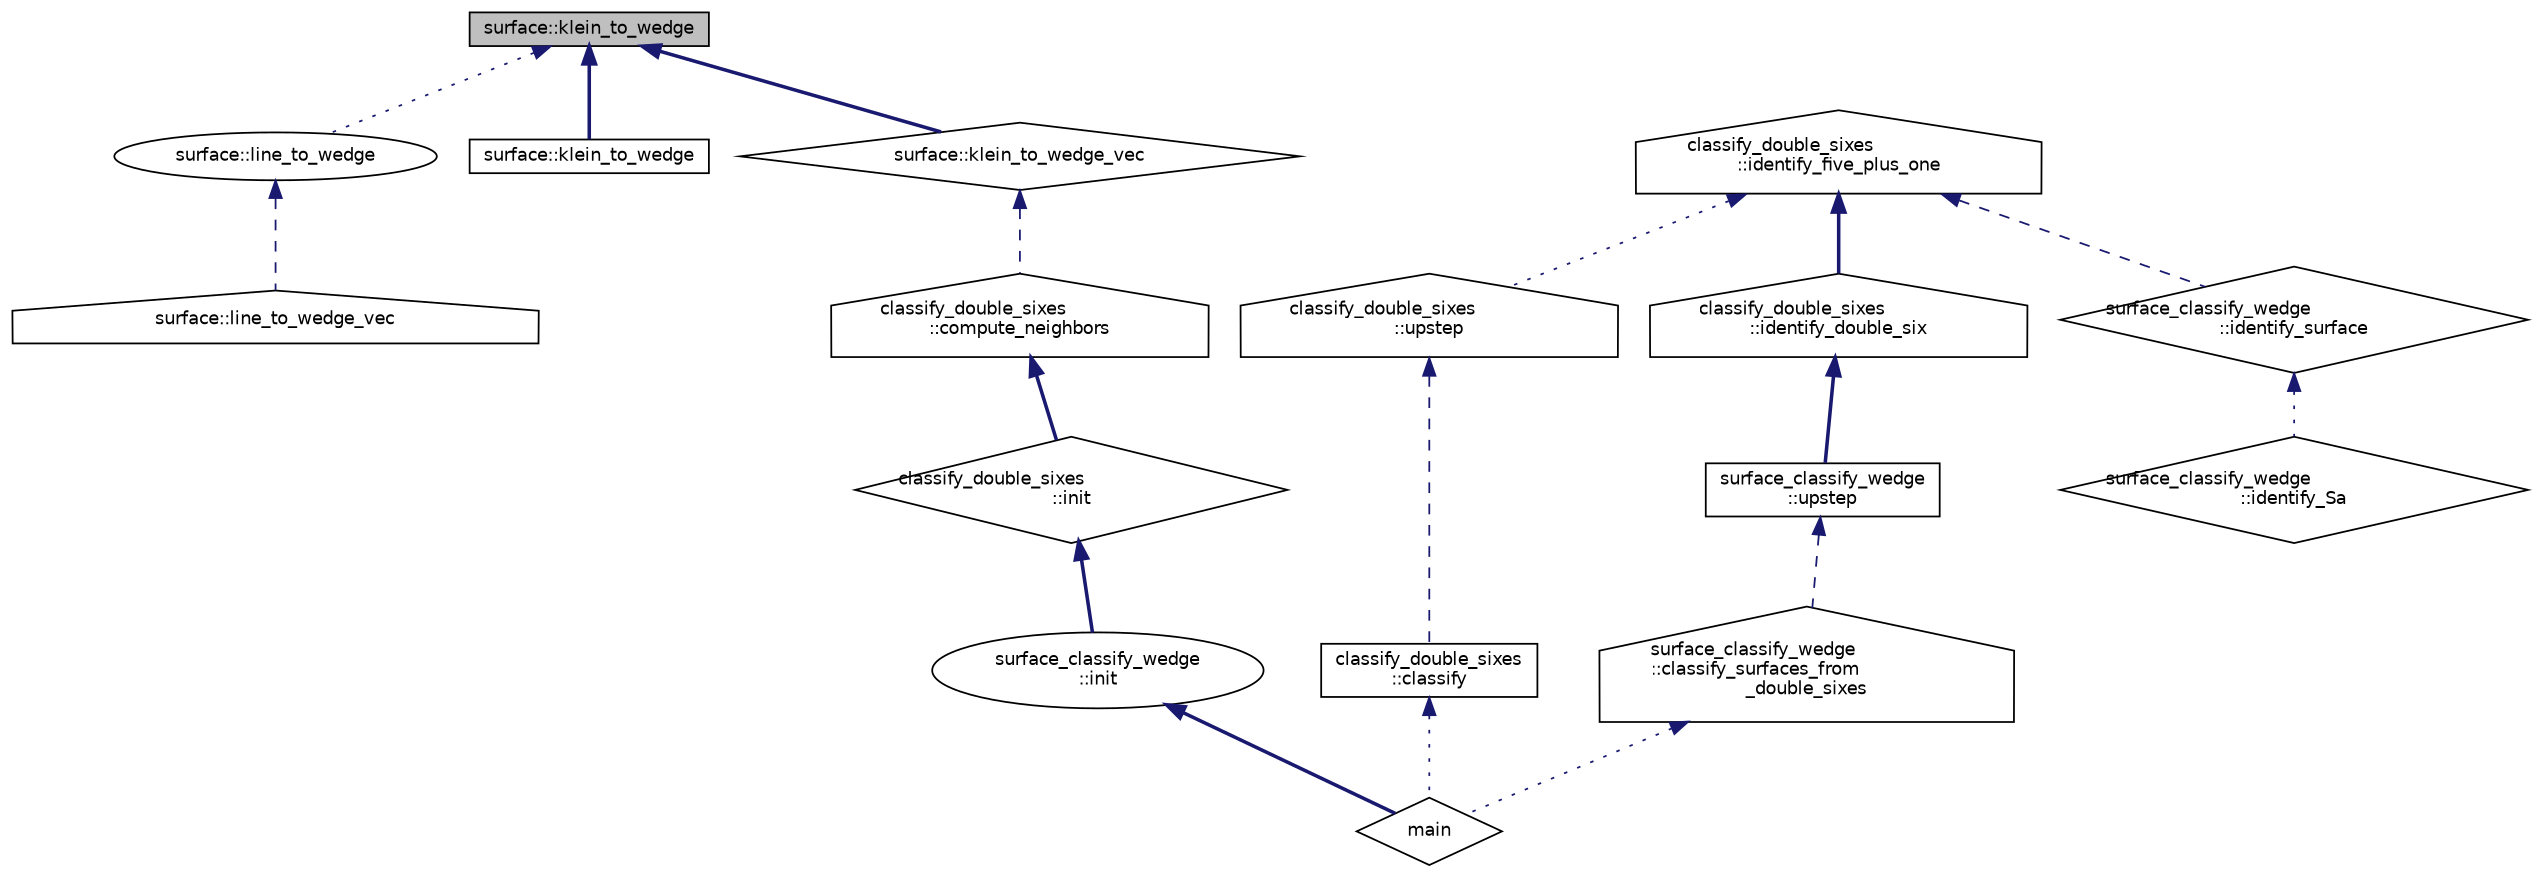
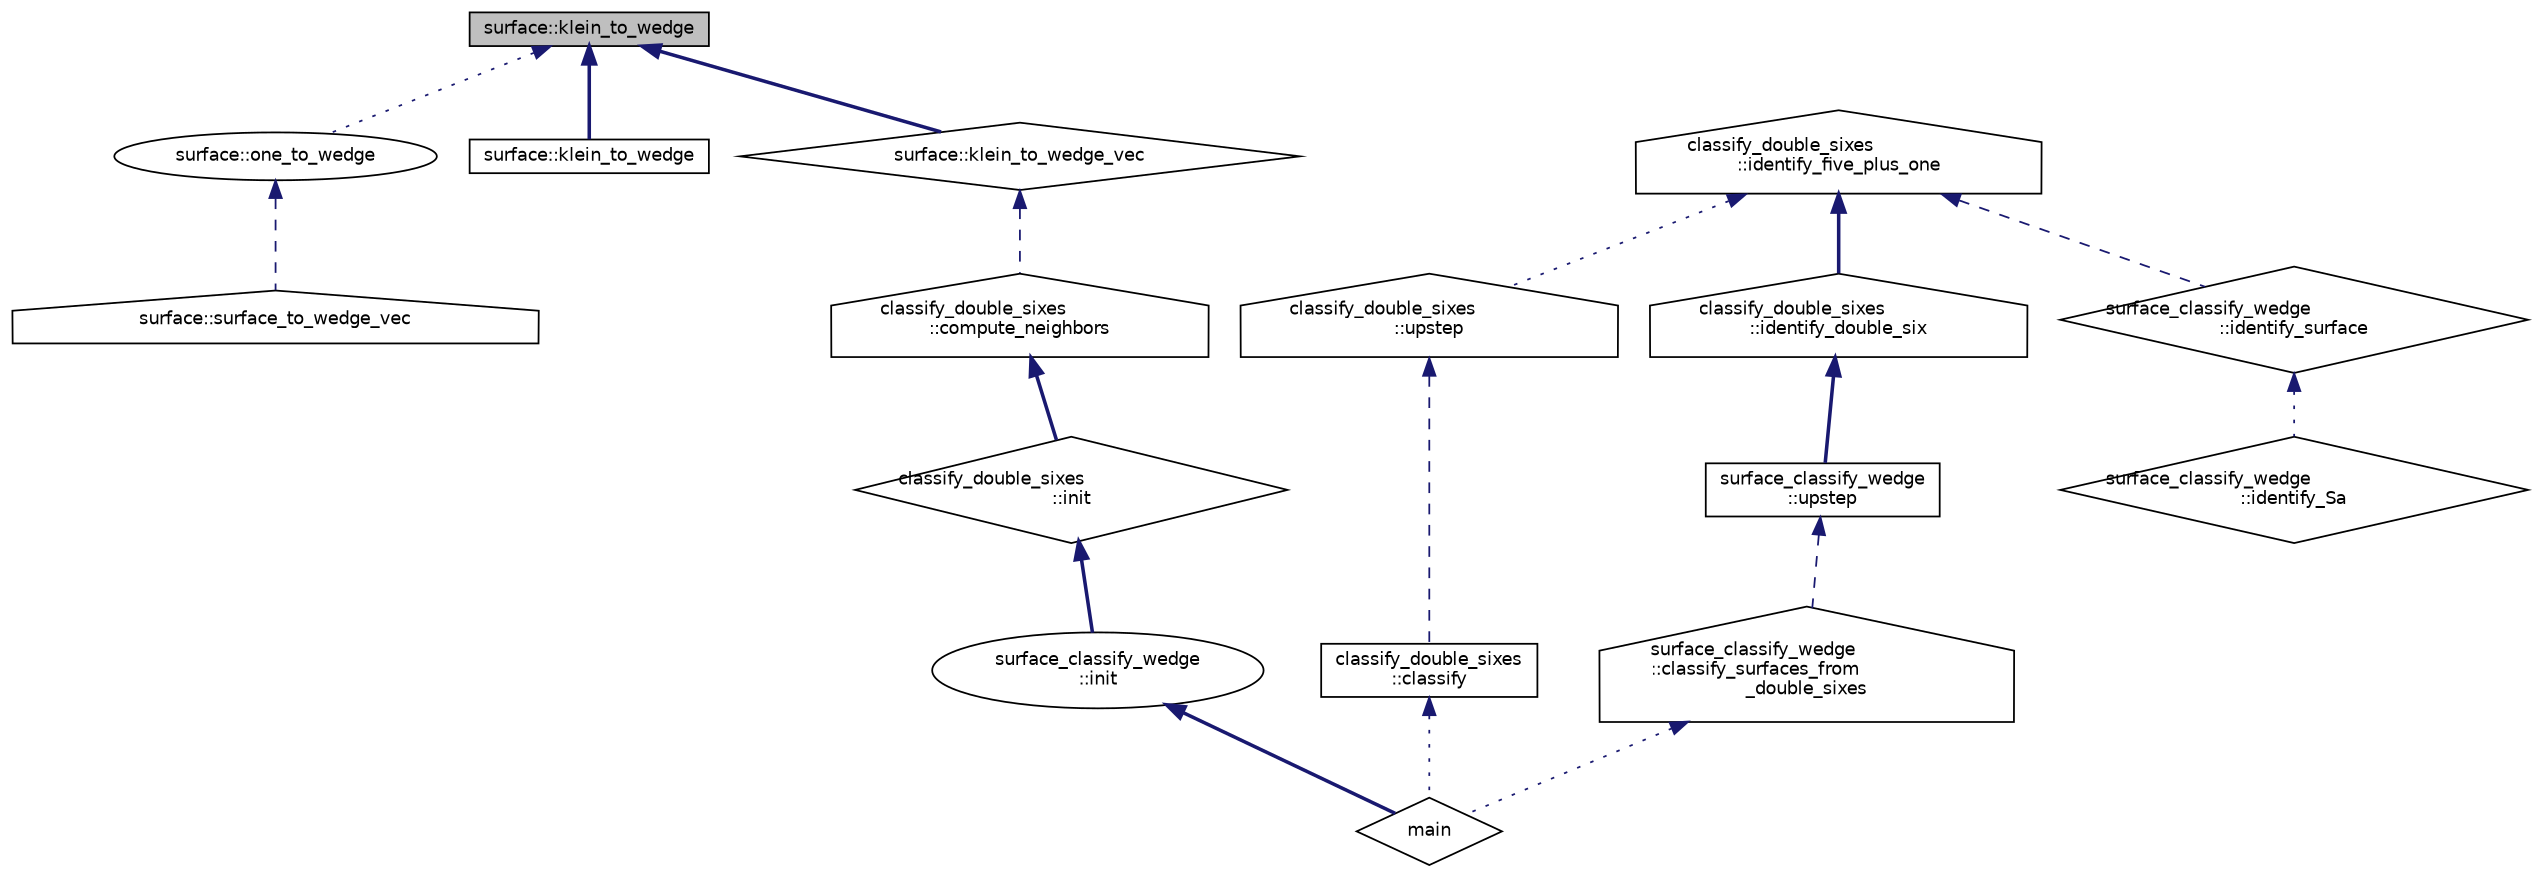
  digraph {
    rankdir=TB
    node [color=black fillcolor=white fontname=Helvetica fontsize=10 shape=house style=filled]
    edge [color=midnightblue dir=back fontname=Helvetica fontsize=10 labelfontname=Helvetica labelfontsize=10 style=bold]
    n1 [fillcolor=grey75 fontcolor=black height=0.2 label="surface::klein_to_wedge" shape=box width=0.4]
-   n2 [height=0.2 label="surface::line_to_wedge" shape=ellipse width=0.4]
+   n2 [height=0.2 label="surface::one_to_wedge" shape=ellipse width=0.4]
    n3 [height=0.2 label="surface::klein_to_wedge" shape=box width=0.4]
    n4 [height=0.2 label="surface::klein_to_wedge_vec" shape=diamond width=0.4]
-   n5 [height=0.2 label="surface::line_to_wedge_vec" width=0.4]
+   n5 [height=0.2 label="surface::surface_to_wedge_vec" width=0.4]
    n6 [height=0.2 label="classify_double_sixes\l::compute_neighbors" width=0.4]
    n7 [height=0.2 label="classify_double_sixes\l::identify_five_plus_one" width=0.4]
    n8 [height=0.2 label="classify_double_sixes\l::upstep" width=0.4]
    n9 [height=0.2 label="classify_double_sixes\l::identify_double_six" width=0.4]
    n10 [height=0.2 label="surface_classify_wedge\l::identify_surface" shape=diamond width=0.4]
    n11 [height=0.2 label="classify_double_sixes\l::classify" shape=box width=0.4]
    n12 [height=0.2 label="surface_classify_wedge\l::upstep" shape=box width=0.4]
    n13 [height=0.2 label="surface_classify_wedge\l::identify_Sa" shape=diamond width=0.4]
    n14 [height=0.2 label=main shape=diamond width=0.4]
    n15 [height=0.2 label="surface_classify_wedge\l::classify_surfaces_from\l_double_sixes" width=0.4]
    n16 [height=0.2 label="classify_double_sixes\l::init" shape=diamond width=0.4]
    n17 [height=0.2 label="surface_classify_wedge\l::init" shape=ellipse width=0.4]
    n1 -> n2 [style=dotted]
    n1 -> n3
    n1 -> n4
    n2 -> n5 [style=dashed]
    n4 -> n6 [style=dashed]
    n6 -> n16
    n7 -> n8 [style=dotted]
    n7 -> n9
    n7 -> n10 [style=dashed]
    n8 -> n11 [style=dashed]
    n9 -> n12
    n10 -> n13 [style=dotted]
    n11 -> n14 [style=dotted]
    n12 -> n15 [style=dashed]
    n15 -> n14 [style=dotted]
    n16 -> n17
    n17 -> n14
  }
